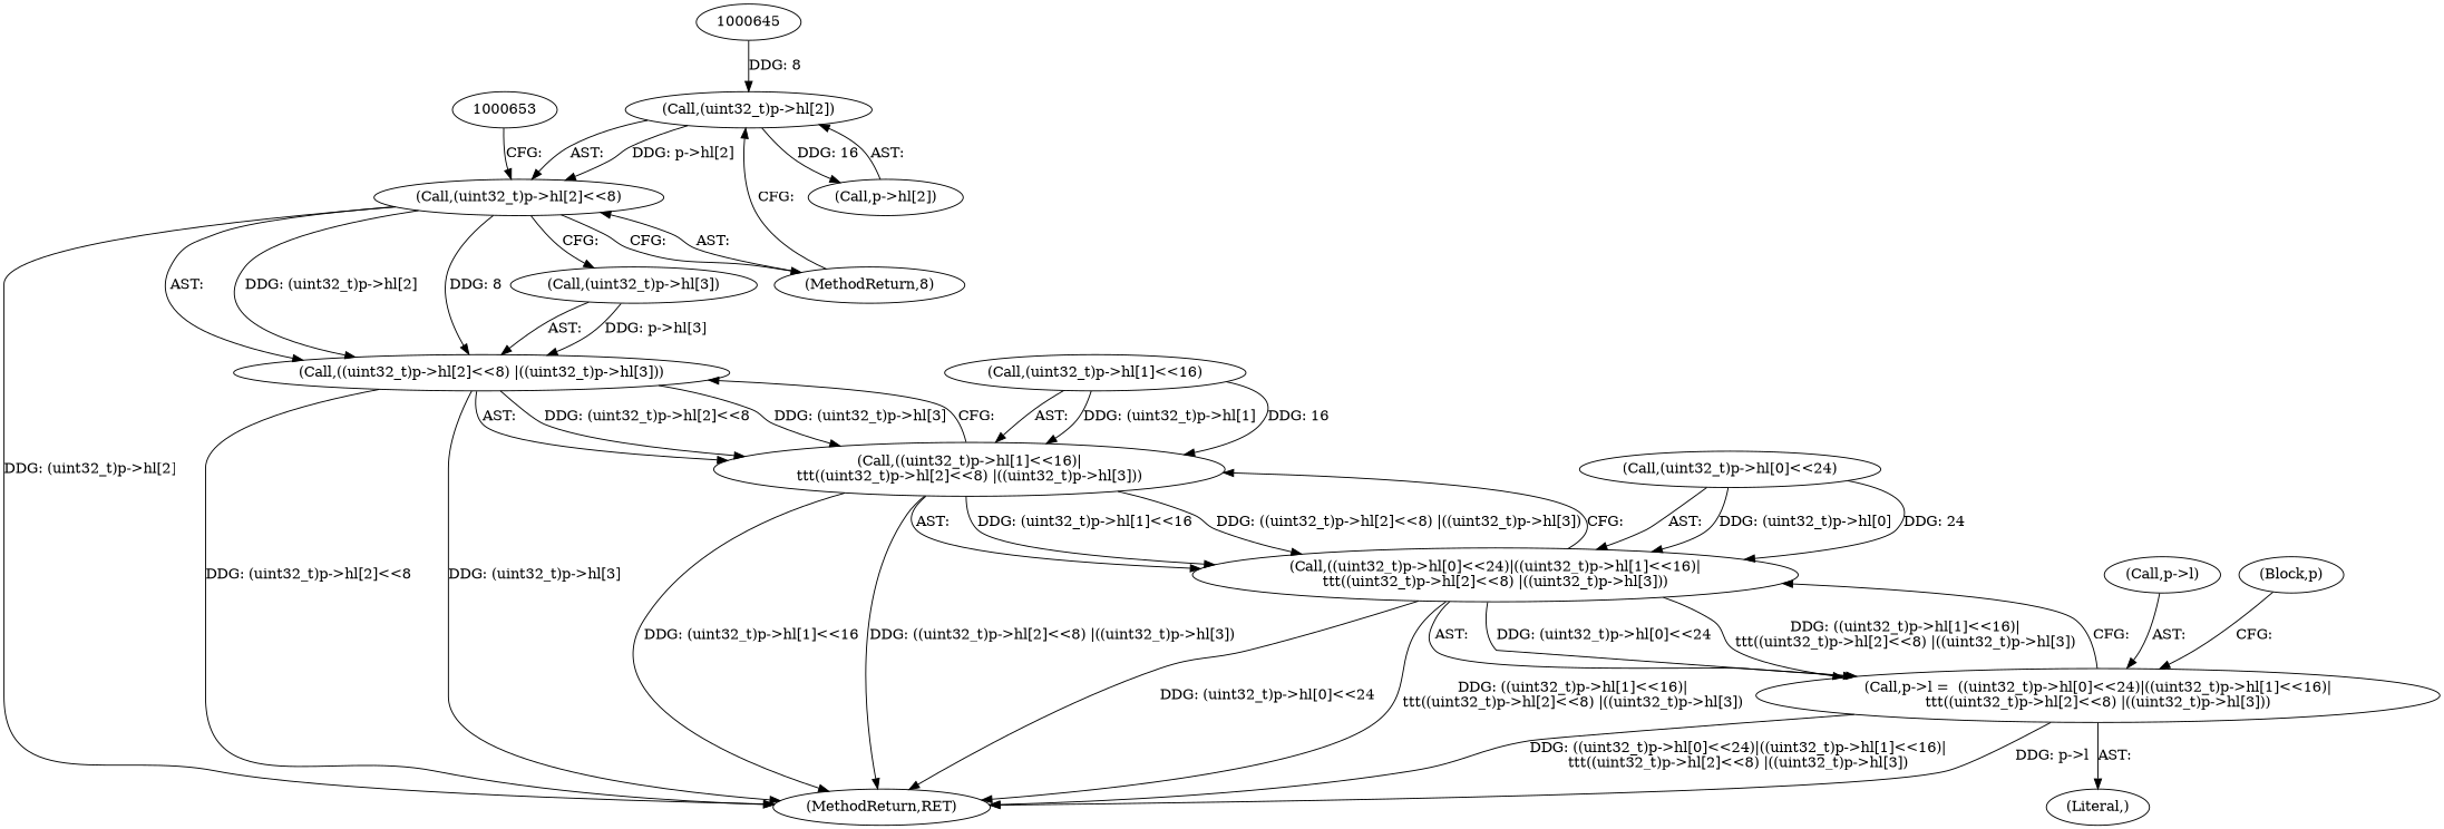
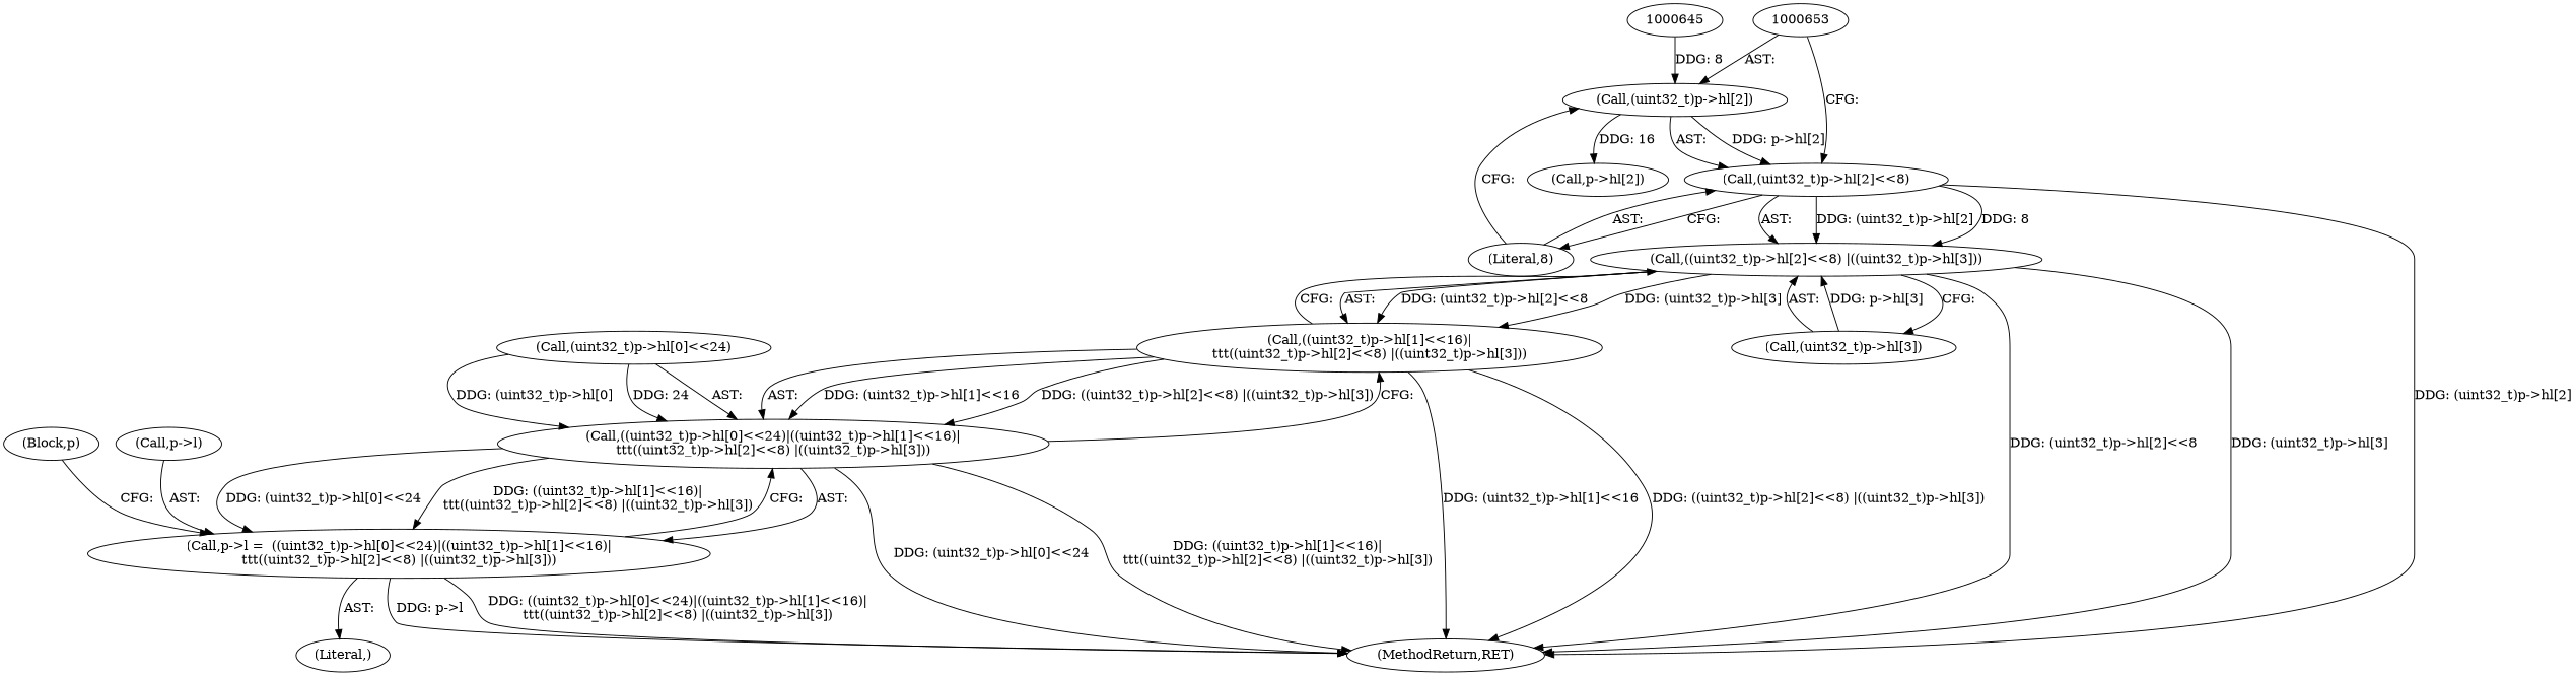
  digraph {
    n1 [label="(Call,(uint32_t)p->hl[2])"]
    n2 [label="(Call,(uint32_t)p->hl[2]<<8)"]
    n3 [label="(Call,p->hl[2])"]
    n4 [label="(MethodReturn,RET)"]
    n5 [label="(Call,((uint32_t)p->hl[2]<<8) |((uint32_t)p->hl[3]))"]
-   n6 [label="(MethodReturn,8)"]
+   n6 [label="(Literal,8)"]
    n7 [label="(Call,((uint32_t)p->hl[1]<<16)|\n\t\t\t((uint32_t)p->hl[2]<<8) |((uint32_t)p->hl[3]))"]
    n8 [label="(Call,(uint32_t)p->hl[3])"]
    n9 [label="(Call,((uint32_t)p->hl[0]<<24)|((uint32_t)p->hl[1]<<16)|\n\t\t\t((uint32_t)p->hl[2]<<8) |((uint32_t)p->hl[3]))"]
    n10 [label="(Call,p->l =  ((uint32_t)p->hl[0]<<24)|((uint32_t)p->hl[1]<<16)|\n\t\t\t((uint32_t)p->hl[2]<<8) |((uint32_t)p->hl[3]))"]
    n11 [label="(Literal,)"]
    n12 [label="(Call,p->l)"]
    n13 [label="(Call,(uint32_t)p->hl[0]<<24)"]
    n14 [label="(Block,p)"]
-   n15 [label="(Call,(uint32_t)p->hl[1]<<16)"]
    1000645
    1000653
    n1 -> n2 [label="AST: "]
    n1 -> n2 [label="DDG: p->hl[2]"]
    n1 -> n3 [label="DDG: 16"]
    n2 -> n4 [label="DDG: (uint32_t)p->hl[2]"]
    n2 -> n5 [label="AST: "]
    n2 -> n5 [label="DDG: (uint32_t)p->hl[2]"]
    n2 -> n5 [label="DDG: 8"]
    n2 -> n6 [label="CFG: "]
-   n3 -> n1 [label="AST: "]
+   1000653 -> n1 [label="AST: "]
    n5 -> n4 [label="DDG: (uint32_t)p->hl[2]<<8"]
    n5 -> n4 [label="DDG: (uint32_t)p->hl[3]"]
    n5 -> n7 [label="AST: "]
    n5 -> n7 [label="DDG: (uint32_t)p->hl[2]<<8"]
    n5 -> n7 [label="DDG: (uint32_t)p->hl[3]"]
-   n2 -> n8 [label="CFG: "]
+   n5 -> n8 [label="CFG: "]
    n6 -> n1 [label="CFG: "]
    n6 -> n2 [label="AST: "]
    n7 -> n4 [label="DDG: (uint32_t)p->hl[1]<<16"]
    n7 -> n4 [label="DDG: ((uint32_t)p->hl[2]<<8) |((uint32_t)p->hl[3])"]
    n7 -> n5 [label="CFG: "]
    n7 -> n9 [label="AST: "]
    n7 -> n9 [label="DDG: (uint32_t)p->hl[1]<<16"]
    n7 -> n9 [label="DDG: ((uint32_t)p->hl[2]<<8) |((uint32_t)p->hl[3])"]
    n8 -> n5 [label="AST: "]
    n8 -> n5 [label="DDG: p->hl[3]"]
    n9 -> n4 [label="DDG: (uint32_t)p->hl[0]<<24"]
    n9 -> n4 [label="DDG: ((uint32_t)p->hl[1]<<16)|\n\t\t\t((uint32_t)p->hl[2]<<8) |((uint32_t)p->hl[3])"]
    n9 -> n7 [label="CFG: "]
    n9 -> n10 [label="AST: "]
    n9 -> n10 [label="DDG: (uint32_t)p->hl[0]<<24"]
    n9 -> n10 [label="DDG: ((uint32_t)p->hl[1]<<16)|\n\t\t\t((uint32_t)p->hl[2]<<8) |((uint32_t)p->hl[3])"]
    n10 -> n4 [label="DDG: ((uint32_t)p->hl[0]<<24)|((uint32_t)p->hl[1]<<16)|\n\t\t\t((uint32_t)p->hl[2]<<8) |((uint32_t)p->hl[3])"]
    n10 -> n4 [label="DDG: p->l"]
    n10 -> n9 [label="CFG: "]
    n10 -> n11 [label="AST: "]
    n12 -> n10 [label="AST: "]
    n13 -> n9 [label="AST: "]
    n13 -> n9 [label="DDG: (uint32_t)p->hl[0]"]
    n13 -> n9 [label="DDG: 24"]
    n14 -> n10 [label="CFG: "]
-   n15 -> n7 [label="AST: "]
-   n15 -> n7 [label="DDG: (uint32_t)p->hl[1]"]
-   n15 -> n7 [label="DDG: 16"]
    1000645 -> n1 [label="DDG: 8"]
    1000653 -> n2 [label="CFG: "]
  }
